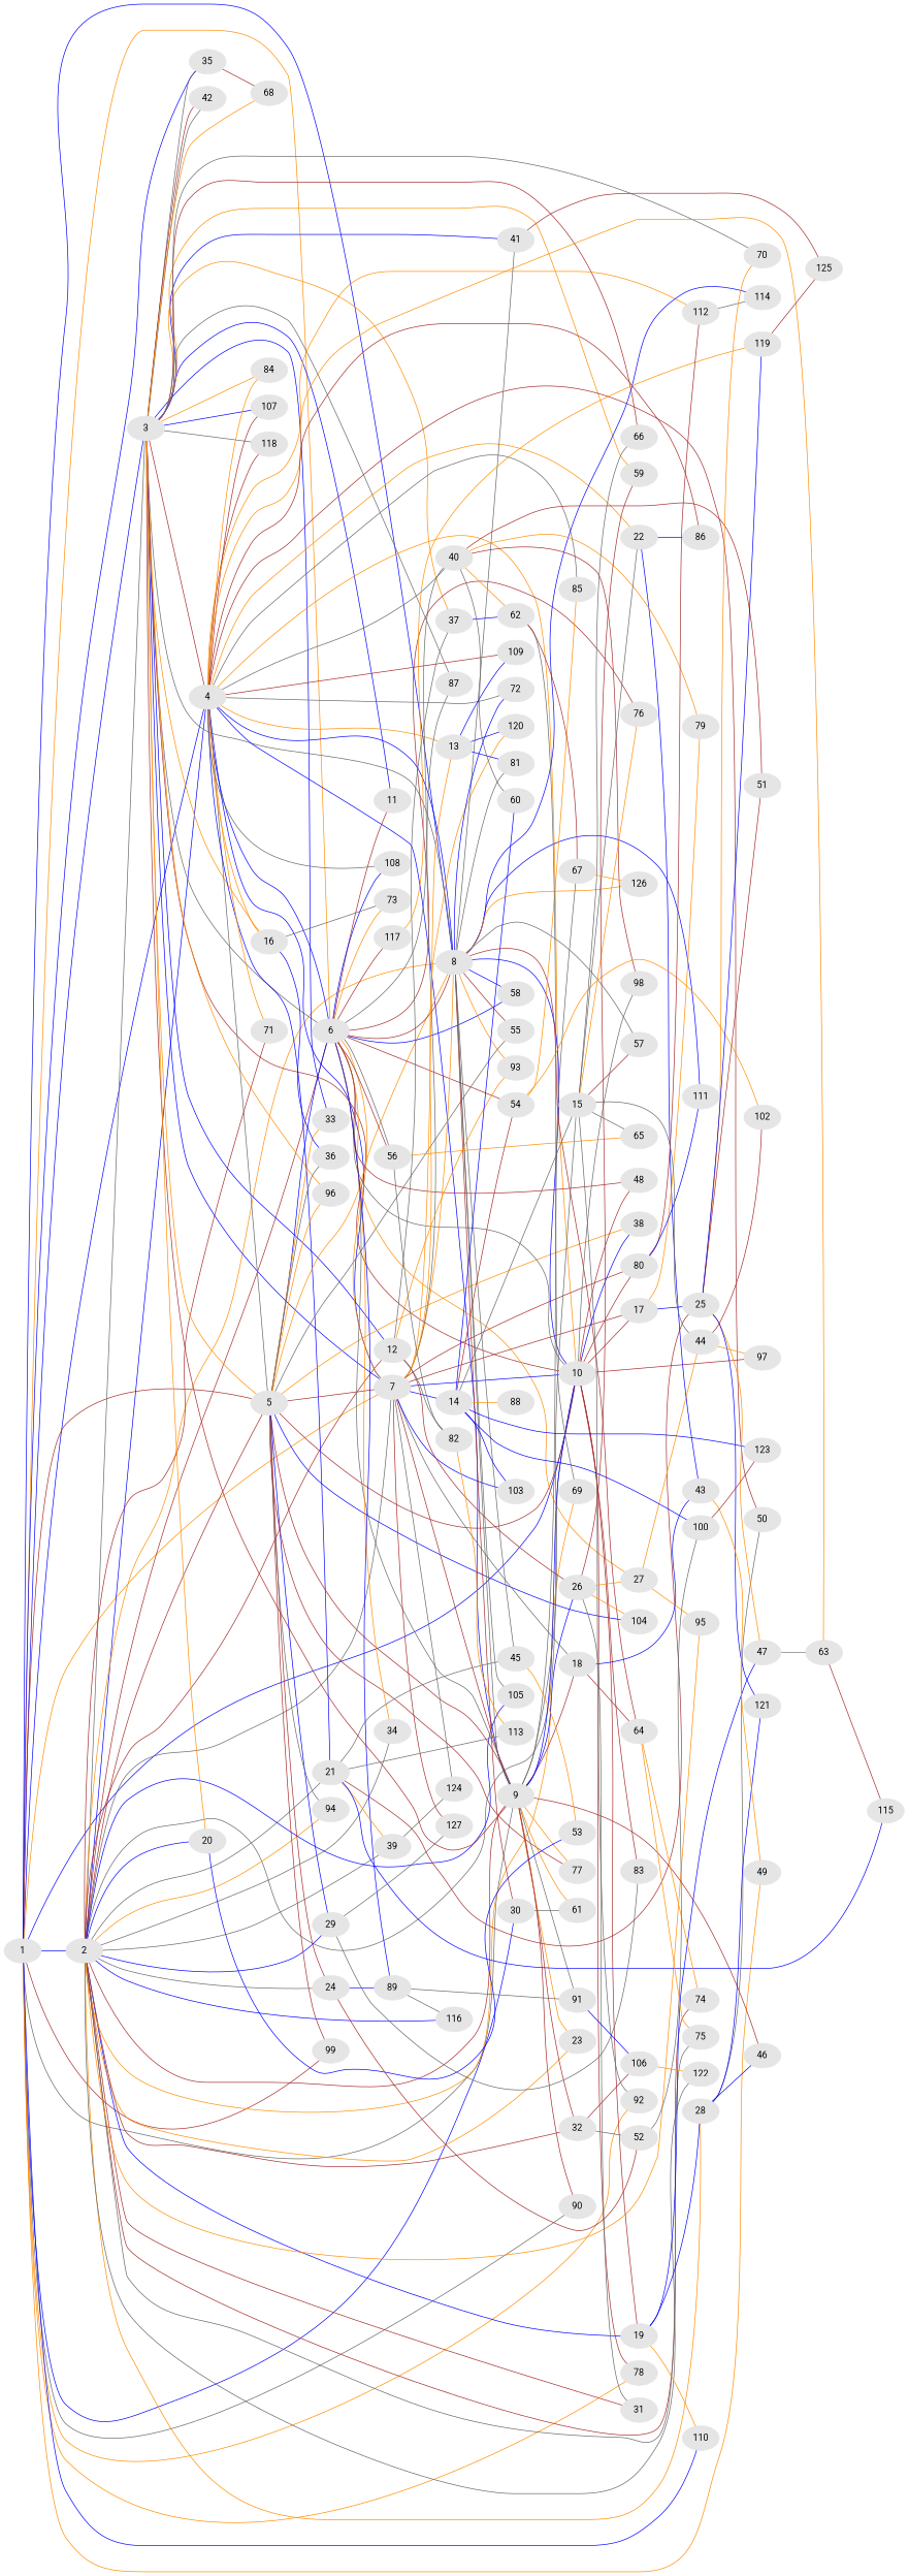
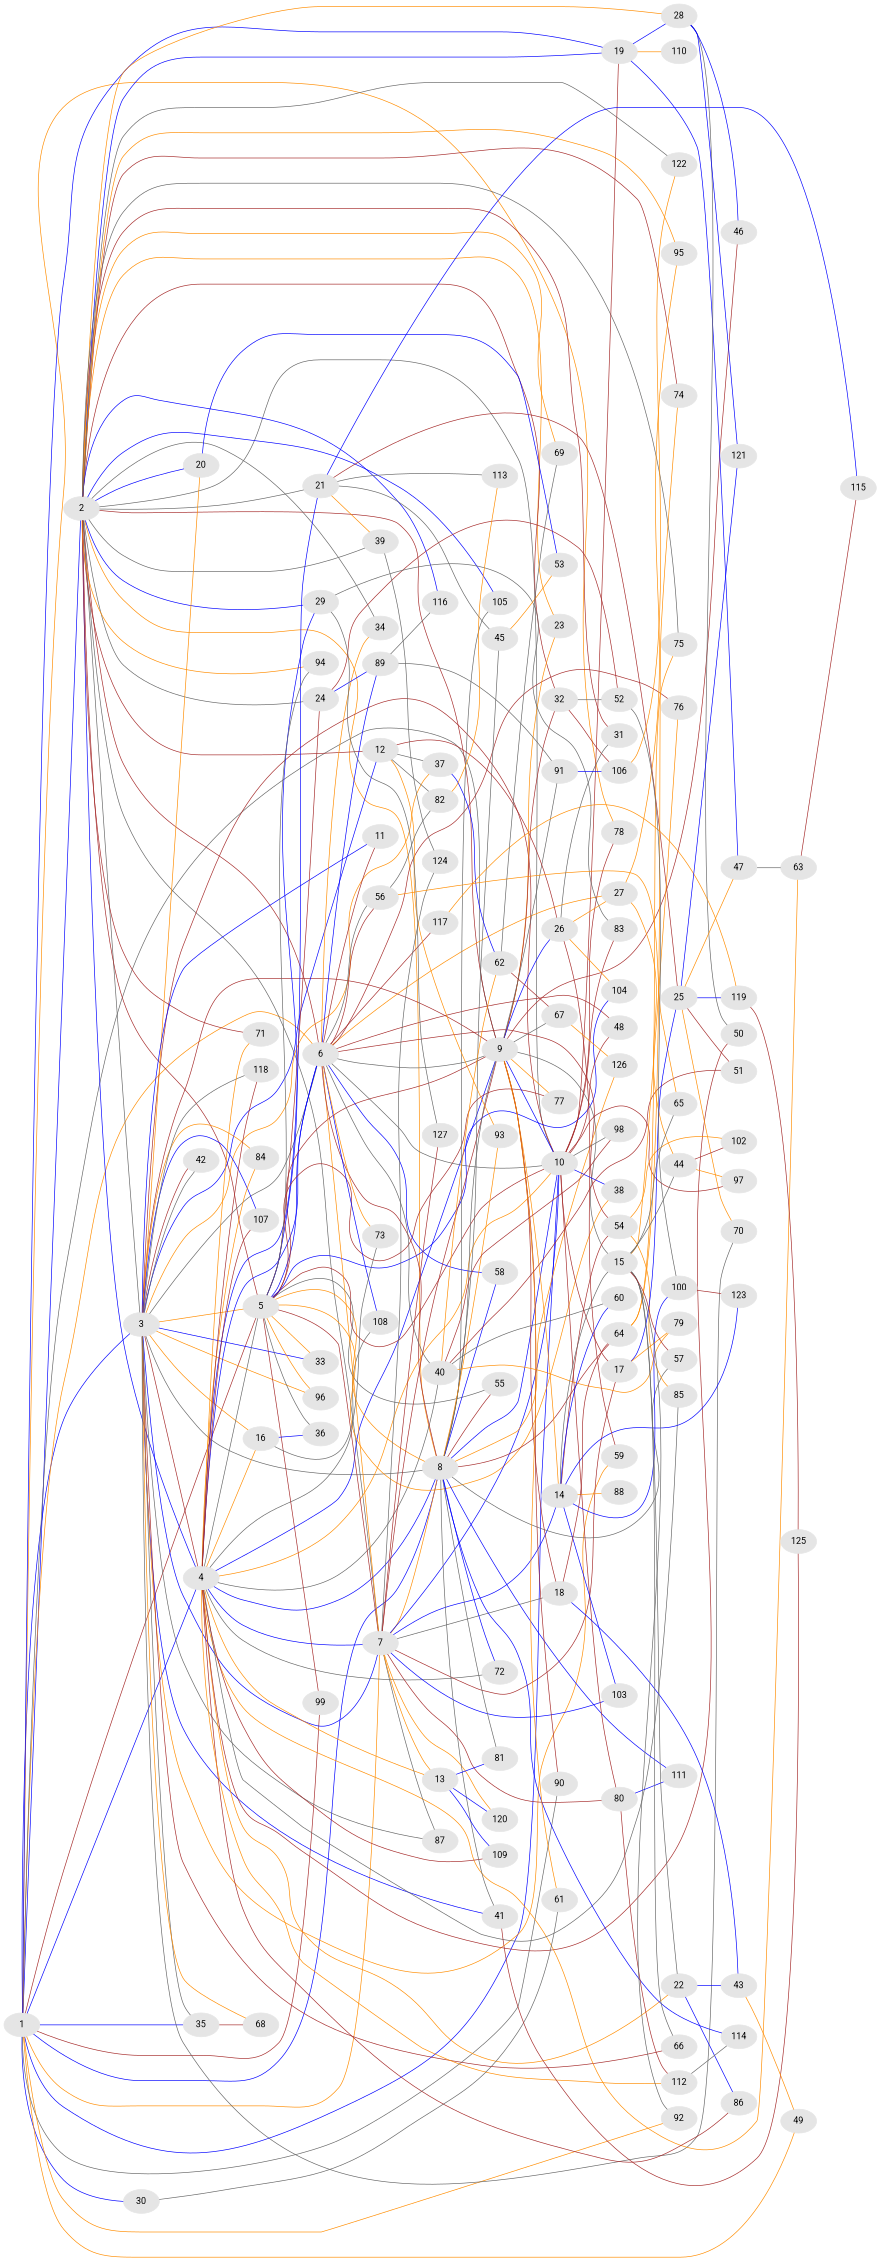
  graph {
    fontname=Roboto
    rankdir=LR
    node [color=gray90 fontname=Roboto style=filled]
    edge [color=brown fontname=Roboto]
    1
    2
    3
    4
    5
    6
    7
    8
    9
    10
    30
    35
    49
    78
    90
    92
    99
    110
    12
    19
    20
    21
    23
    24
    28
    29
    31
    32
    34
    39
    69
    71
    74
    75
    94
    95
    105
    116
    122
    11
    16
    33
    37
    41
    42
    59
    66
    68
    70
    84
    87
    96
    107
    118
    13
    22
    40
    50
    63
    72
    85
    86
    108
    109
    112
    36
    38
    55
    77
    104
    27
    48
    54
    56
    58
    73
    76
    89
    117
    14
    17
    18
    80
    103
    120
    124
    127
    45
    57
    64
    81
    93
    111
    114
    126
    15
    26
    46
    61
    67
    91
    83
    97
    98
    82
    47
    53
    25
    113
    115
    52
    121
    106
    62
    125
    43
    60
    79
    51
    44
    102
    65
    119
    88
    100
    123
    1 -- 2 [color=blue]
    1 -- 3 [color=blue]
    1 -- 4 [color=blue]
    1 -- 5
    1 -- 6 [color=darkorange]
    1 -- 7 [color=darkorange]
    1 -- 8 [color=blue]
    1 -- 9 [color=gray40]
    1 -- 10 [color=blue]
    1 -- 30 [color=blue]
    1 -- 35 [color=blue]
    1 -- 49 [color=darkorange]
    1 -- 78 [color=darkorange]
    1 -- 90 [color=gray40]
    1 -- 92 [color=darkorange]
    1 -- 99
-   1 -- 110 [color=blue]
+   1 -- 19 [color=blue]
    2 -- 3 [color=gray40]
    2 -- 4 [color=blue]
    2 -- 5
    2 -- 6
    2 -- 7 [color=gray40]
    2 -- 8 [color=darkorange]
    2 -- 9
    2 -- 10 [color=gray40]
    2 -- 12
    2 -- 19 [color=blue]
    2 -- 20 [color=blue]
    2 -- 21 [color=gray40]
    2 -- 23 [color=darkorange]
    2 -- 24 [color=gray40]
    2 -- 28 [color=darkorange]
    2 -- 29 [color=blue]
    2 -- 31
    2 -- 32
    2 -- 34 [color=gray40]
    2 -- 39 [color=gray40]
    2 -- 69 [color=darkorange]
    2 -- 71
    2 -- 74
    2 -- 75 [color=gray40]
    2 -- 94 [color=darkorange]
    2 -- 95 [color=darkorange]
    2 -- 105 [color=blue]
    2 -- 116 [color=blue]
    2 -- 122 [color=gray40]
    3 -- 4
    3 -- 5 [color=darkorange]
    3 -- 6 [color=gray40]
    3 -- 7 [color=blue]
    3 -- 8 [color=gray40]
    3 -- 9
    3 -- 10
    3 -- 35 [color=gray40]
    3 -- 12 [color=blue]
    3 -- 20 [color=darkorange]
    3 -- 11 [color=blue]
    3 -- 16 [color=darkorange]
    3 -- 33 [color=blue]
    3 -- 37 [color=darkorange]
    3 -- 41 [color=blue]
    3 -- 42 [color=gray40]
    3 -- 42
    3 -- 59 [color=darkorange]
    3 -- 66
    3 -- 68 [color=darkorange]
    3 -- 70 [color=gray40]
    3 -- 84 [color=darkorange]
    3 -- 87 [color=gray40]
    3 -- 96 [color=darkorange]
    3 -- 107 [color=blue]
    3 -- 118 [color=gray40]
    4 -- 5 [color=gray40]
    4 -- 6 [color=blue]
    4 -- 7 [color=blue]
    4 -- 8 [color=blue]
    4 -- 9 [color=blue]
    4 -- 10 [color=darkorange]
    4 -- 21 [color=blue]
    4 -- 71 [color=darkorange]
    4 -- 16 [color=darkorange]
    4 -- 84 [color=darkorange]
    4 -- 107
    4 -- 118
    4 -- 13 [color=darkorange]
    4 -- 22 [color=darkorange]
    4 -- 40 [color=gray40]
    4 -- 50
    4 -- 63 [color=darkorange]
    4 -- 72 [color=gray40]
    4 -- 85 [color=gray40]
    4 -- 86
    4 -- 108 [color=gray40]
    4 -- 109
    4 -- 112 [color=darkorange]
    5 -- 6 [color=blue]
    5 -- 7
    5 -- 8 [color=darkorange]
    5 -- 9
    5 -- 10
    5 -- 99
    5 -- 24
    5 -- 29 [color=blue]
    5 -- 94 [color=gray40]
    5 -- 33 [color=darkorange]
    5 -- 96 [color=darkorange]
    5 -- 36 [color=gray40]
    5 -- 38 [color=darkorange]
    5 -- 55 [color=gray40]
    5 -- 77
    5 -- 104 [color=blue]
    6 -- 7 [color=darkorange]
    6 -- 8
    6 -- 9 [color=gray40]
    6 -- 10 [color=gray40]
    6 -- 34 [color=darkorange]
    6 -- 11
    6 -- 40 [color=gray40]
    6 -- 108 [color=blue]
    6 -- 27 [color=darkorange]
    6 -- 48
    6 -- 54
    6 -- 56
    6 -- 56 [color=gray40]
    6 -- 58 [color=blue]
    6 -- 73 [color=darkorange]
    6 -- 76
    6 -- 89 [color=blue]
    6 -- 117
    7 -- 8 [color=darkorange]
    7 -- 9
    7 -- 10 [color=blue]
    7 -- 87 [color=gray40]
    7 -- 13 [color=darkorange]
    7 -- 14 [color=blue]
    7 -- 17
    7 -- 18 [color=gray40]
    7 -- 80
    7 -- 103 [color=blue]
    7 -- 120 [color=darkorange]
    7 -- 124 [color=gray40]
    7 -- 127
    8 -- 9 [color=gray40]
    8 -- 10 [color=blue]
-   8 -- 30
    8 -- 105 [color=gray40]
    8 -- 41 [color=gray40]
    8 -- 72 [color=blue]
    8 -- 55
    8 -- 58 [color=blue]
    8 -- 45 [color=gray40]
    8 -- 57 [color=gray40]
    8 -- 64
    8 -- 81 [color=gray40]
    8 -- 93 [color=darkorange]
    8 -- 111 [color=blue]
    8 -- 114 [color=blue]
    8 -- 126 [color=darkorange]
    9 -- 10 [color=blue]
    9 -- 90
    9 -- 23 [color=darkorange]
    9 -- 32
    9 -- 77 [color=darkorange]
+   9 -- 14 [color=darkorange]
    9 -- 18
    9 -- 15 [color=gray40]
    9 -- 26 [color=blue]
    9 -- 46
    9 -- 61 [color=darkorange]
    9 -- 67 [color=gray40]
    9 -- 91 [color=gray40]
    10 -- 78
    10 -- 19
    10 -- 38 [color=blue]
    10 -- 48
    10 -- 17
    10 -- 80
    10 -- 83
    10 -- 97
    10 -- 98 [color=gray40]
    30 -- 61 [color=gray40]
    35 -- 68
    12 -- 37 [color=gray40]
    12 -- 93 [color=darkorange]
    12 -- 26
    12 -- 82 [color=gray40]
    19 -- 110 [color=darkorange]
    19 -- 28 [color=blue]
    19 -- 47 [color=blue]
    20 -- 53 [color=blue]
    21 -- 39 [color=darkorange]
    21 -- 45 [color=gray40]
    21 -- 25
    21 -- 113 [color=gray40]
    21 -- 115 [color=blue]
    24 -- 89 [color=blue]
    24 -- 52
    28 -- 50 [color=gray40]
    28 -- 46 [color=blue]
    28 -- 121 [color=blue]
    29 -- 127 [color=gray40]
    29 -- 83 [color=gray40]
    32 -- 52 [color=gray40]
    32 -- 106
    39 -- 124 [color=gray40]
    16 -- 36 [color=blue]
    16 -- 73 [color=gray40]
    37 -- 62 [color=blue]
    41 -- 125
    13 -- 109 [color=blue]
    13 -- 120 [color=blue]
    13 -- 81 [color=blue]
    22 -- 86 [color=blue]
    22 -- 43 [color=blue]
    40 -- 98
    40 -- 62 [color=darkorange]
    40 -- 60 [color=gray40]
    40 -- 79 [color=darkorange]
    40 -- 51
    63 -- 115
    112 -- 114 [color=gray40]
    27 -- 95 [color=darkorange]
    27 -- 44 [color=darkorange]
    54 -- 85 [color=darkorange]
    54 -- 102 [color=darkorange]
    56 -- 82 [color=gray40]
    56 -- 65 [color=darkorange]
    89 -- 116 [color=gray40]
    89 -- 91 [color=gray40]
    117 -- 119 [color=darkorange]
    14 -- 54
    14 -- 103 [color=blue]
    14 -- 15 [color=gray40]
    14 -- 60 [color=blue]
    14 -- 88 [color=darkorange]
    14 -- 100 [color=blue]
    14 -- 123 [color=blue]
    17 -- 25 [color=blue]
    17 -- 79 [color=darkorange]
    18 -- 64
    18 -- 43 [color=blue]
    80 -- 112
    80 -- 111 [color=blue]
    45 -- 53 [color=darkorange]
    64 -- 74 [color=darkorange]
    64 -- 75 [color=darkorange]
    15 -- 92 [color=gray40]
    15 -- 66 [color=gray40]
    15 -- 22 [color=gray40]
    15 -- 76 [color=darkorange]
    15 -- 57
    15 -- 44 [color=gray40]
    15 -- 65 [color=gray40]
    26 -- 31 [color=gray40]
    26 -- 59
    26 -- 104 [color=darkorange]
    26 -- 27 [color=darkorange]
    67 -- 126 [color=darkorange]
    91 -- 106 [color=blue]
    82 -- 113 [color=darkorange]
    47 -- 63 [color=gray40]
    25 -- 70 [color=darkorange]
    25 -- 47 [color=darkorange]
    25 -- 121 [color=blue]
    25 -- 51
    25 -- 119 [color=blue]
    52 -- 100 [color=gray40]
    106 -- 122 [color=darkorange]
    62 -- 69 [color=gray40]
    62 -- 67
    43 -- 49 [color=darkorange]
    44 -- 97 [color=darkorange]
    44 -- 102
    119 -- 125
    100 -- 123
  }
